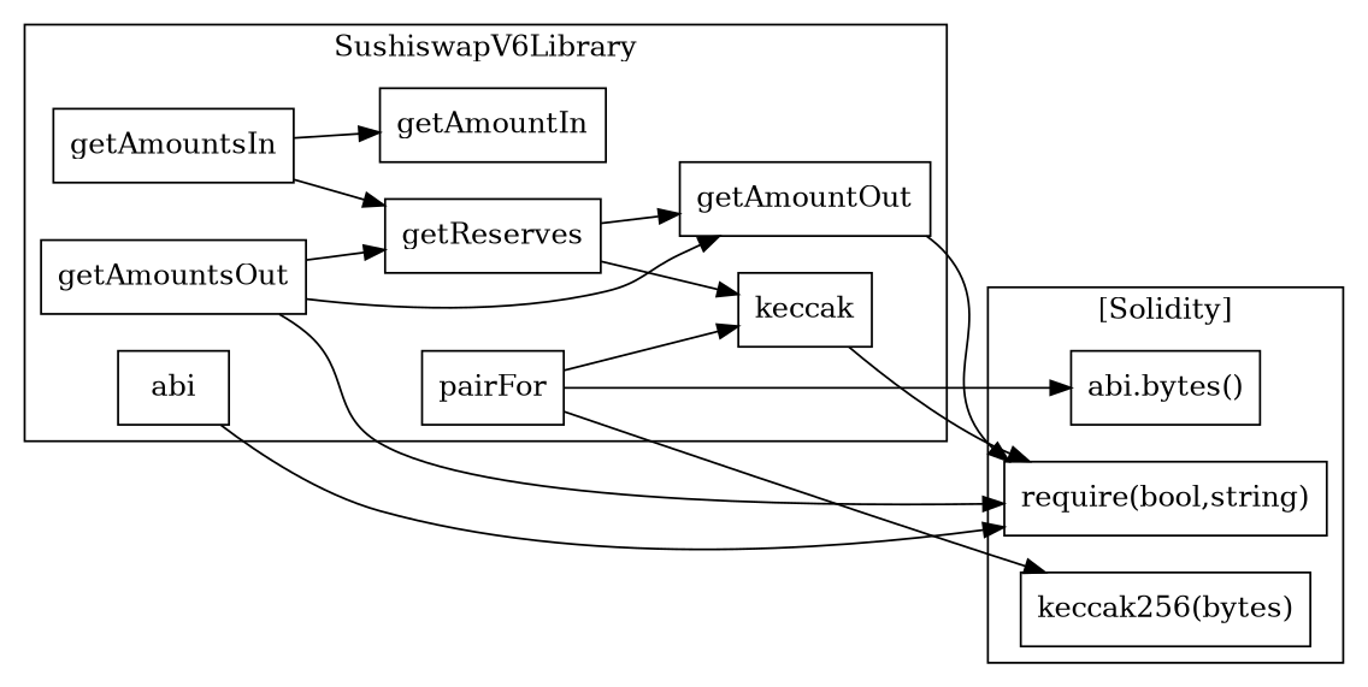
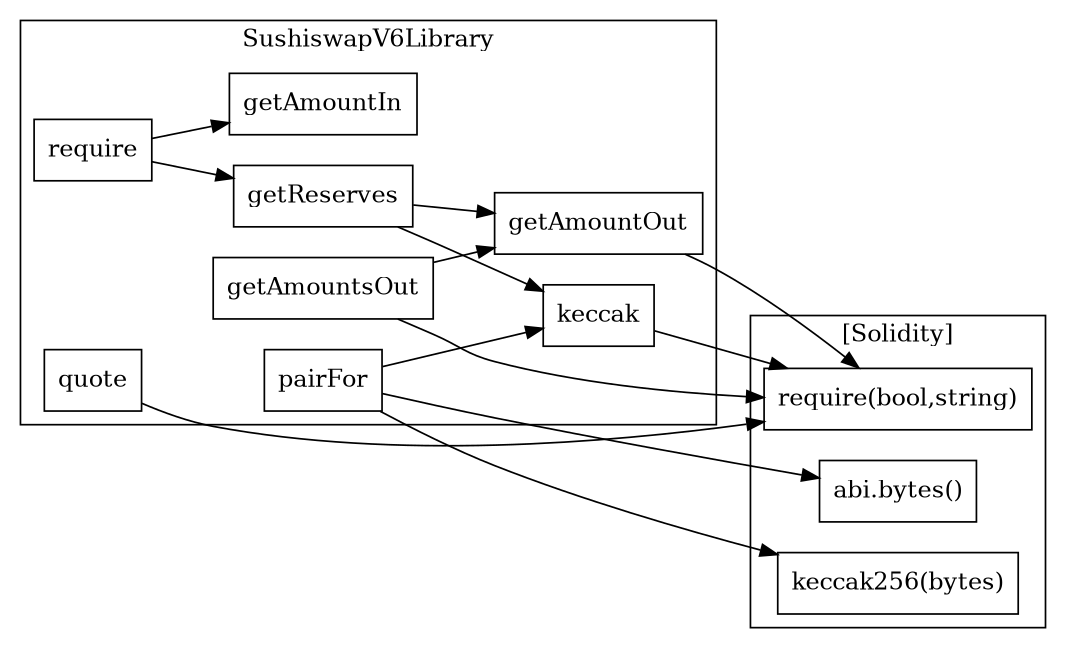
  strict digraph {
    rankdir=LR
    node [shape=box]
    n1 [label=getReserves]
    n2 [label=pairFor]
    n3 [label=keccak]
-   n4 [label=getAmountsIn]
+   n4 [label=require]
    n5 [label=getAmountIn]
    n6 [label=getAmountsOut]
    n7 [label=getAmountOut]
-   n8 [label=abi]
+   n8 [label=quote]
    n9 [label="abi.bytes()"]
    "keccak256(bytes)"
    "require(bool,string)"
    subgraph cluster_1 {
      label=SushiswapV6Library
      n1
      n2
      n3
      n4
      n5
      n6
      n7
      n8
    }
    subgraph cluster_2 {
      label="[Solidity]"
      n9
      "keccak256(bytes)"
      "require(bool,string)"
    }
    n1 -> n3
    n1 -> n7
    n2 -> n3
    n2 -> n9
    n2 -> "keccak256(bytes)"
    n3 -> "require(bool,string)"
    n4 -> n1
    n4 -> n5
-   n6 -> n1
    n6 -> n7
    n6 -> "require(bool,string)"
    n7 -> "require(bool,string)"
    n8 -> "require(bool,string)"
  }
